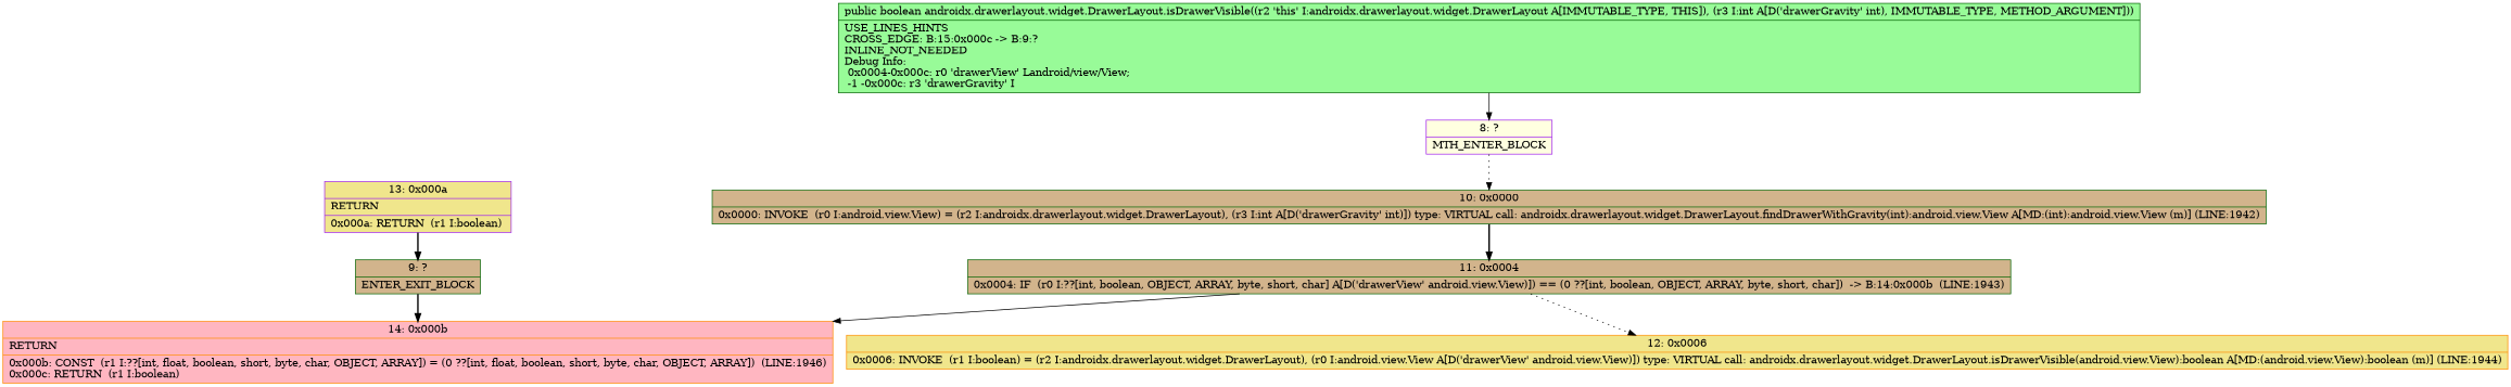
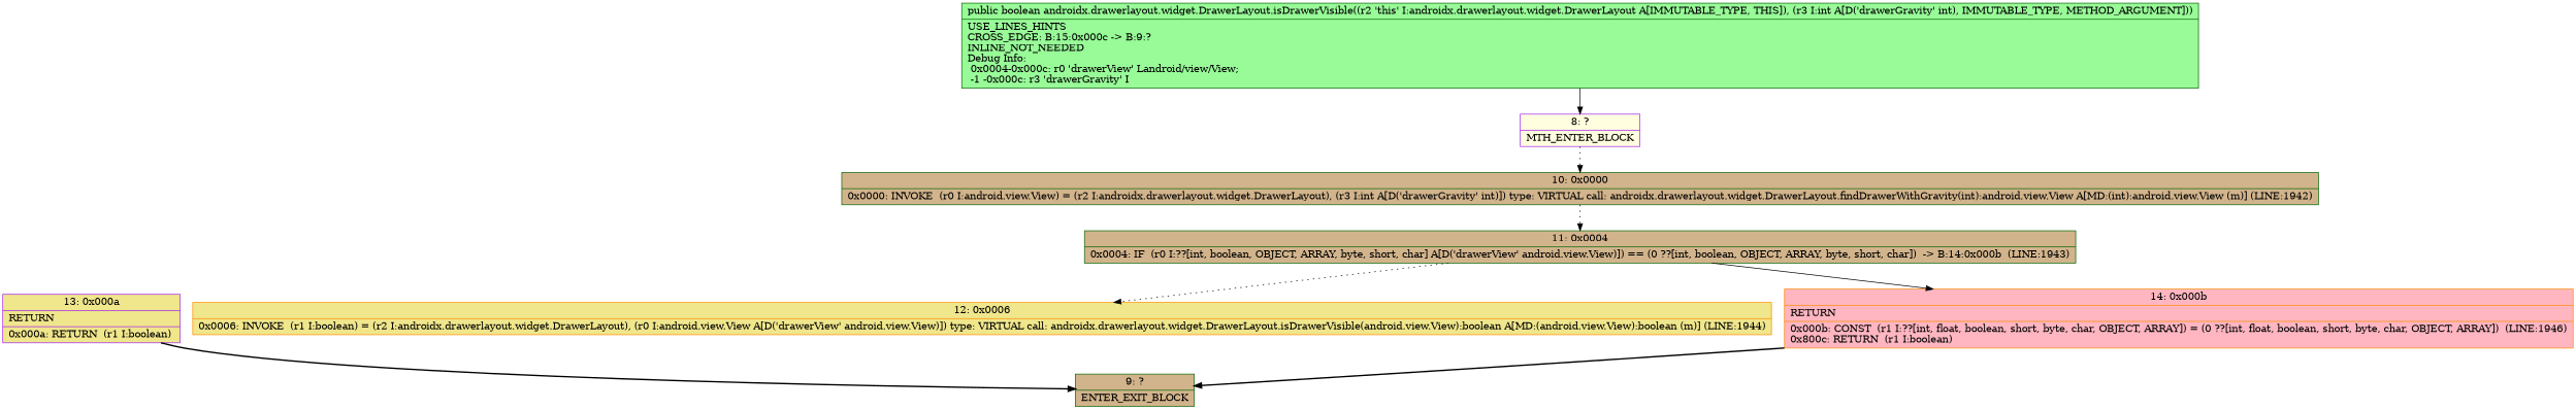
  digraph {
    node [color=darkgreen fillcolor=tan shape=record style=filled]
    edge [style=bold]
    n1 [color=purple fillcolor=lightyellow label="{8\:\ ?|MTH_ENTER_BLOCK\l}"]
    n2 [label="{10\:\ 0x0000|0x0000: INVOKE  (r0 I:android.view.View) = (r2 I:androidx.drawerlayout.widget.DrawerLayout), (r3 I:int A[D('drawerGravity' int)]) type: VIRTUAL call: androidx.drawerlayout.widget.DrawerLayout.findDrawerWithGravity(int):android.view.View A[MD:(int):android.view.View (m)] (LINE:1942)\l}"]
    n3 [label="{11\:\ 0x0004|0x0004: IF  (r0 I:??[int, boolean, OBJECT, ARRAY, byte, short, char] A[D('drawerView' android.view.View)]) == (0 ??[int, boolean, OBJECT, ARRAY, byte, short, char])  \-\> B:14:0x000b  (LINE:1943)\l}"]
    n4 [color=darkorange fillcolor=khaki label="{12\:\ 0x0006|0x0006: INVOKE  (r1 I:boolean) = (r2 I:androidx.drawerlayout.widget.DrawerLayout), (r0 I:android.view.View A[D('drawerView' android.view.View)]) type: VIRTUAL call: androidx.drawerlayout.widget.DrawerLayout.isDrawerVisible(android.view.View):boolean A[MD:(android.view.View):boolean (m)] (LINE:1944)\l}"]
-   n5 [color=darkorange fillcolor=lightpink label="{14\:\ 0x000b|RETURN\l|0x000b: CONST  (r1 I:??[int, float, boolean, short, byte, char, OBJECT, ARRAY]) = (0 ??[int, float, boolean, short, byte, char, OBJECT, ARRAY])  (LINE:1946)\l0x000c: RETURN  (r1 I:boolean) \l}"]
+   n5 [color=darkorange fillcolor=lightpink label="{14\:\ 0x000b|RETURN\l|0x000b: CONST  (r1 I:??[int, float, boolean, short, byte, char, OBJECT, ARRAY]) = (0 ??[int, float, boolean, short, byte, char, OBJECT, ARRAY])  (LINE:1946)\l0x800c: RETURN  (r1 I:boolean) \l}"]
    n6 [label="{9\:\ ?|ENTER_EXIT_BLOCK\l}"]
    n7 [color=purple fillcolor=khaki label="{13\:\ 0x000a|RETURN\l|0x000a: RETURN  (r1 I:boolean) \l}"]
    n8 [fillcolor=palegreen label="{public boolean androidx.drawerlayout.widget.DrawerLayout.isDrawerVisible((r2 'this' I:androidx.drawerlayout.widget.DrawerLayout A[IMMUTABLE_TYPE, THIS]), (r3 I:int A[D('drawerGravity' int), IMMUTABLE_TYPE, METHOD_ARGUMENT]))  | USE_LINES_HINTS\lCROSS_EDGE: B:15:0x000c \-\> B:9:?\lINLINE_NOT_NEEDED\lDebug Info:\l  0x0004\-0x000c: r0 'drawerView' Landroid\/view\/View;\l  \-1 \-0x000c: r3 'drawerGravity' I\l}"]
    n1 -> n2 [style=dotted]
-   n2 -> n3
+   n2 -> n3 [style=dotted]
    n3 -> n4 [style=dotted]
    n3 -> n5 [style=solid]
-   n6 -> n5
+   n5 -> n6
    n7 -> n6
    n8 -> n1 [style=solid]
  }
